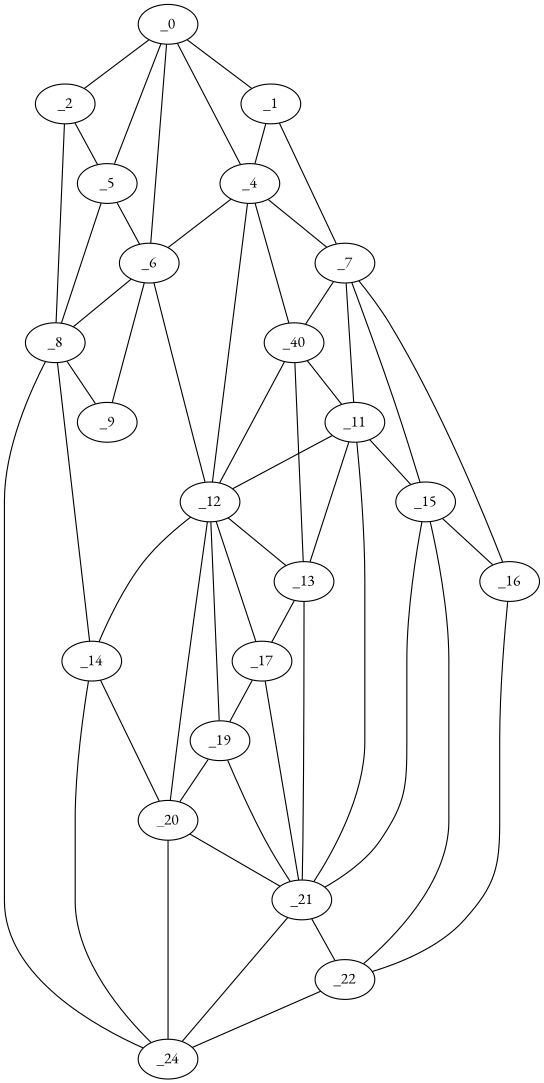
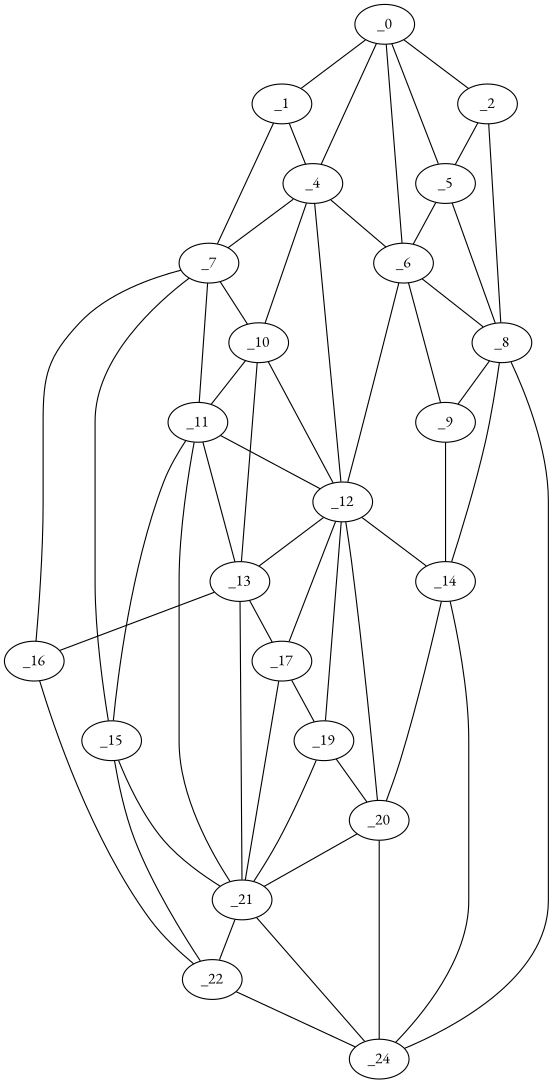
  graph {
    fontname="EB Garamond"
    node [fontname="EB Garamond" x=76 y=55]
    edge [fontname="EB Garamond" valence=2]
    _0 [x=32 y=43]
    _1 [x=33 y=116]
    _2 [x=34 y=8]
    _4 [x=47 y=97]
    _5 [x=52 y=52]
    _6 [x=53]
    _7 [x=60 y=119]
    _8 [x=61 y=51]
-   _10 [x=69 y=98 label=_40]
+   _10 [x=69 y=98]
    _12 [x=73 y=82]
    _9 [x=63]
    _16 [y=123]
    _11 [x=72 y=112]
    _15 [y=117]
    _14 [x=75 y=54]
    _24 [x=98 y=40]
    _13 [x=74 y=96]
    _17 [x=89 y=94]
    _19 [x=92 y=79]
    _20 [x=93 y=67]
    _22 [x=94 y=118]
    _21 [x=94 y=110]
    _0 -- _1 [valence=1]
    _0 -- _2 [valence=1]
    _0 -- _4
    _0 -- _5 [valence=1]
    _0 -- _6
    _1 -- _4
    _1 -- _7
    _2 -- _5 [valence=1]
    _2 -- _8
    _4 -- _6
    _4 -- _7
    _4 -- _10
    _4 -- _12
    _5 -- _6
    _5 -- _8
    _6 -- _8
    _6 -- _12
    _6 -- _9
    _7 -- _10
    _7 -- _16
    _7 -- _11 [valence=1]
    _7 -- _15 [valence=1]
    _8 -- _9 [valence=1]
    _8 -- _14
    _8 -- _24 [valence=1]
    _10 -- _12 [valence=1]
    _10 -- _11
    _10 -- _13
    _12 -- _14
    _12 -- _13 [valence=1]
    _12 -- _17
    _12 -- _19
    _12 -- _20
+   _9 -- _14
    _16 -- _22 [valence=1]
    _11 -- _12 [valence=1]
    _11 -- _15
    _11 -- _13 [valence=1]
    _11 -- _21 [valence=1]
-   _15 -- _16
+   _13 -- _16
    _15 -- _22
    _15 -- _21
    _14 -- _24 [valence=1]
    _14 -- _20 [valence=1]
    _13 -- _17 [valence=1]
    _13 -- _21
    _17 -- _19 [valence=1]
    _17 -- _21
    _19 -- _20
    _19 -- _21 [valence=1]
    _20 -- _24 [valence=1]
    _20 -- _21
    _22 -- _24 [valence=1]
    _21 -- _24
    _21 -- _22
  }
